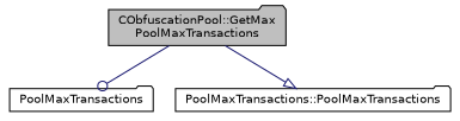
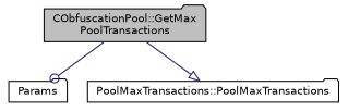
  digraph {
    rankdir=TB
    node [color=black fillcolor=white fontname=Helvetica fontsize=10 shape=folder style=filled]
    edge [color=midnightblue fontname=Helvetica fontsize=10 labelfontname=Helvetica labelfontsize=10 style=solid]
-   n1 [fillcolor=grey75 fontcolor=black height=0.2 label="CObfuscationPool::GetMax\lPoolMaxTransactions" width=0.4]
-   n2 [height=0.2 label=PoolMaxTransactions width=0.4]
+   n1 [fillcolor=grey75 fontcolor=black height=0.2 label="CObfuscationPool::GetMax\lPoolTransactions" width=0.4]
+   n2 [height=0.2 label=Params width=0.4]
    n3 [height=0.2 label="PoolMaxTransactions::PoolMaxTransactions" width=0.4]
    n1 -> n2 [arrowhead=odot]
    n1 -> n3 [arrowhead=onormal]
  }
